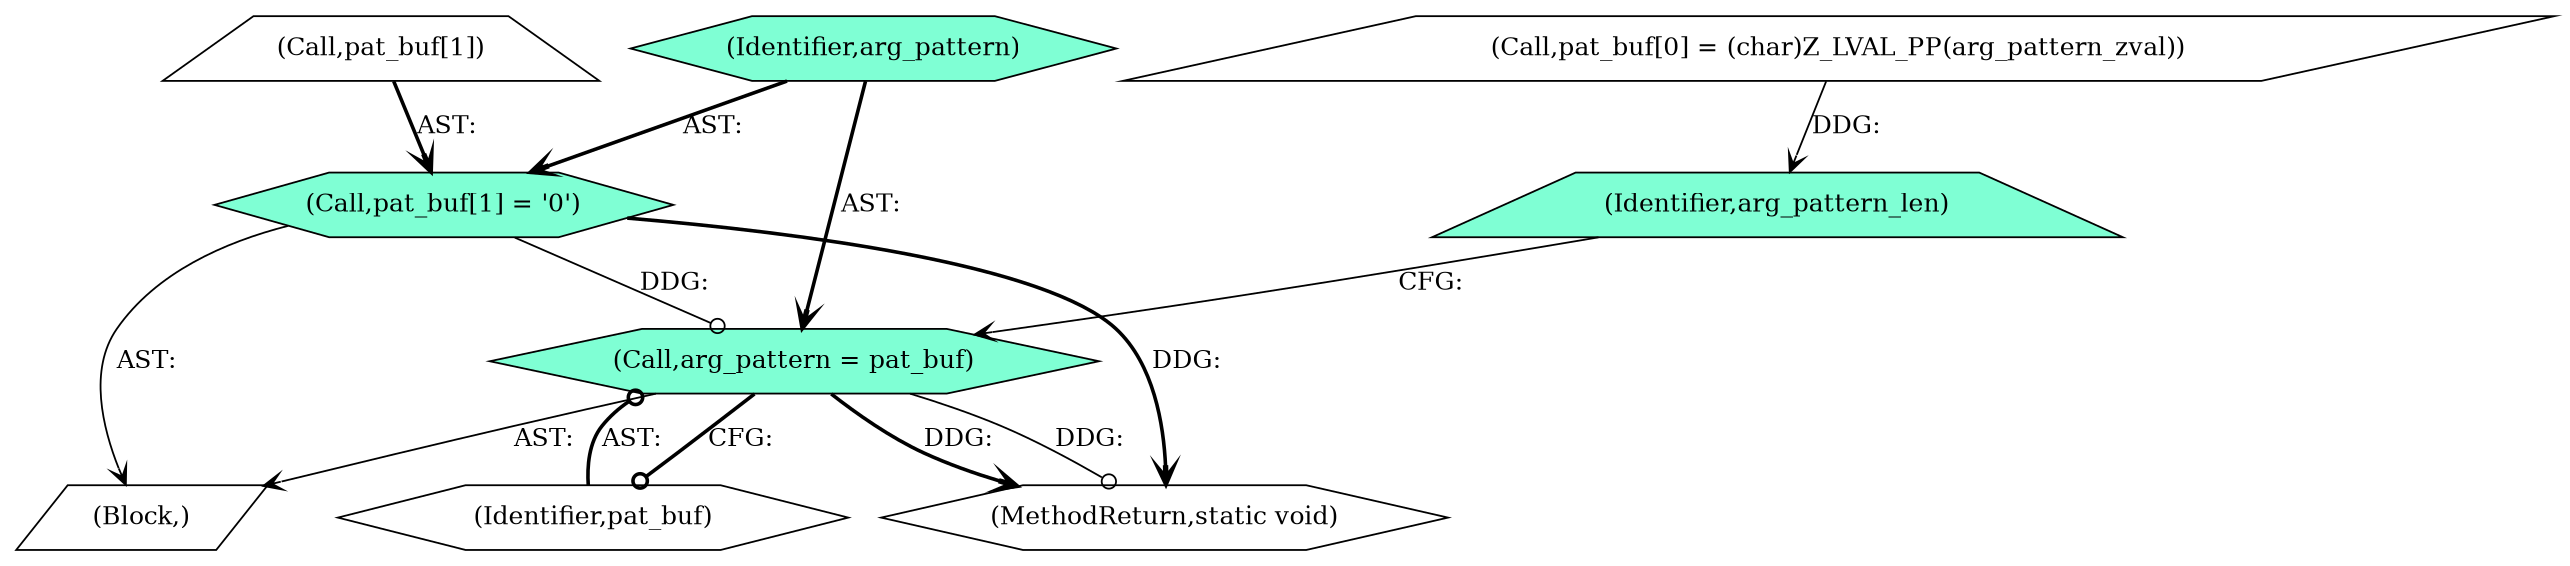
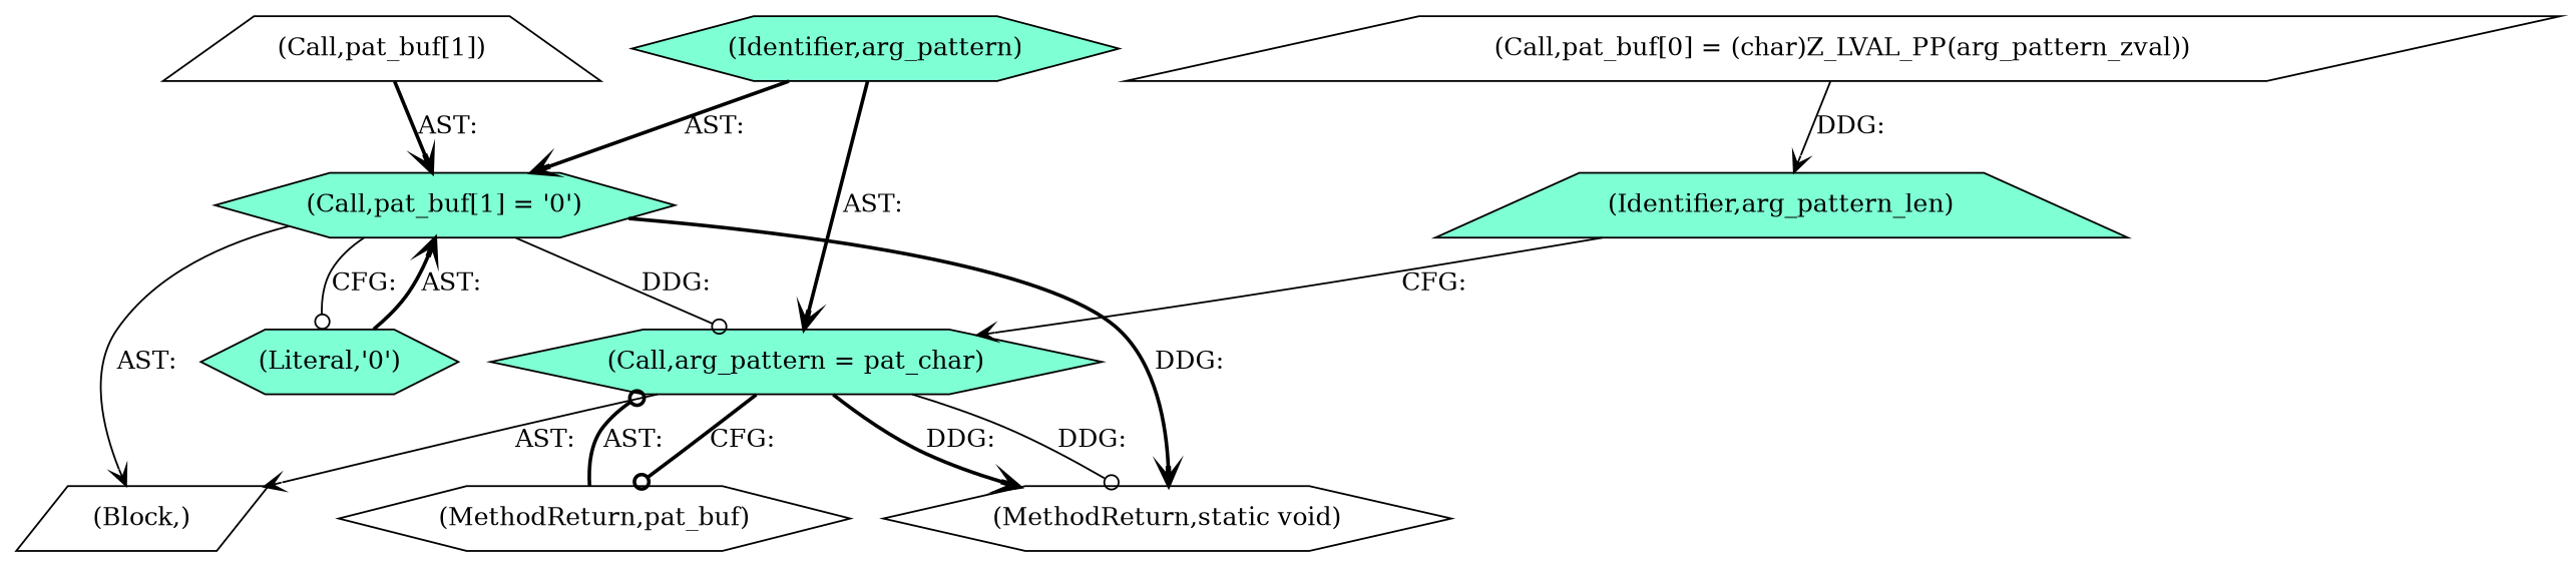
  digraph {
    node [fillcolor=aquamarine shape=hexagon style=filled]
    edge [arrowhead=vee style=bold]
    n1 [label="(Call,pat_buf[1] = '\0')"]
-   n2 [label="(Call,arg_pattern = pat_buf)"]
+   n2 [label="(Call,arg_pattern = pat_char)"]
+   n3 [label="(Literal,'\0')"]
    n4 [fillcolor=white label="(MethodReturn,static void)"]
    n5 [fillcolor=white label="(Block,)" shape=parallelogram]
-   n6 [fillcolor=white label="(Identifier,pat_buf)"]
+   n6 [fillcolor=white label="(MethodReturn,pat_buf)"]
    n7 [fillcolor=white label="(Call,pat_buf[0] = (char)Z_LVAL_PP(arg_pattern_zval))" shape=parallelogram]
    n8 [label="(Identifier,arg_pattern_len)" shape=trapezium]
    n9 [fillcolor=white label="(Call,pat_buf[1])" shape=trapezium]
    n10 [label="(Identifier,arg_pattern)"]
    n1 -> n2 [arrowhead=odot label="DDG: " style=solid]
+   n1 -> n3 [arrowhead=odot label="CFG: " style=solid]
    n1 -> n4 [label="DDG: "]
    n1 -> n5 [label="AST: " style=solid]
    n2 -> n4 [label="DDG: "]
    n2 -> n4 [arrowhead=odot label="DDG: " style=solid]
    n2 -> n5 [label="AST: " style=solid]
    n2 -> n6 [arrowhead=odot label="CFG: "]
+   n3 -> n1 [label="AST: "]
    n6 -> n2 [arrowhead=odot label="AST: "]
    n7 -> n8 [label="DDG: " style=solid]
    n8 -> n2 [label="CFG: " style=solid]
    n9 -> n1 [label="AST: "]
    n10 -> n1 [label="AST: "]
    n10 -> n2 [label="AST: "]
  }
